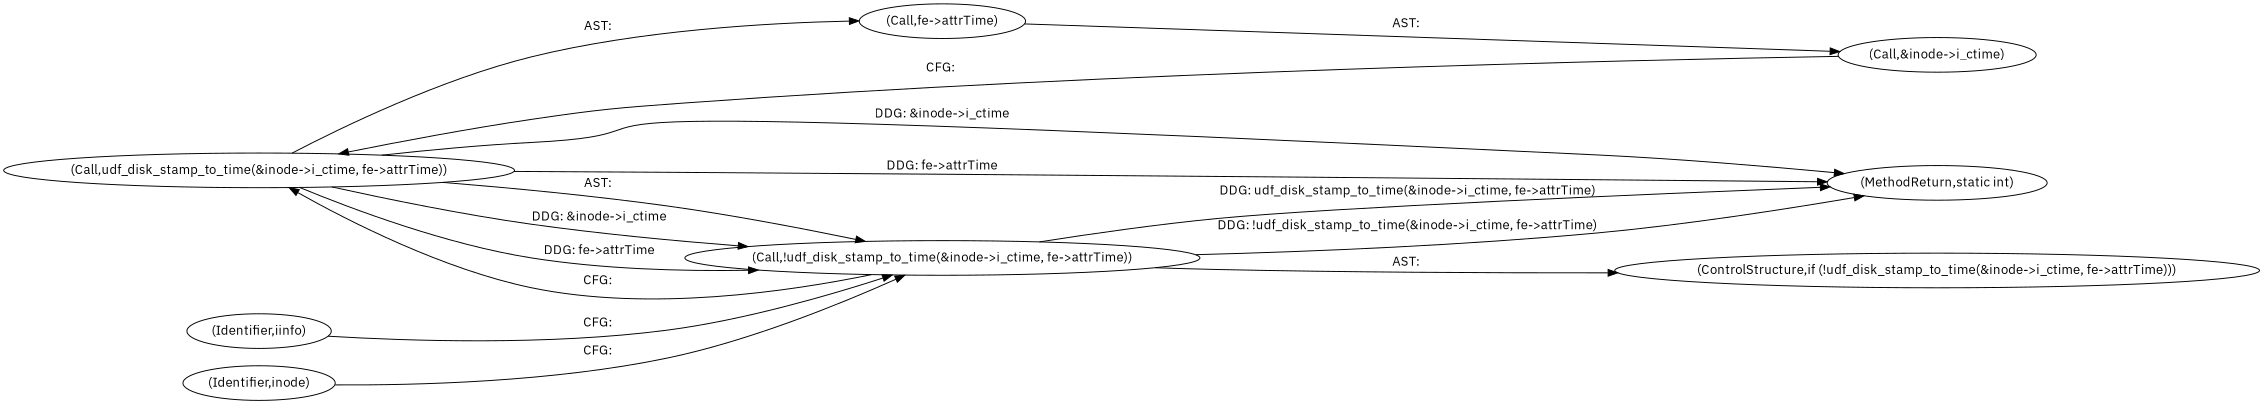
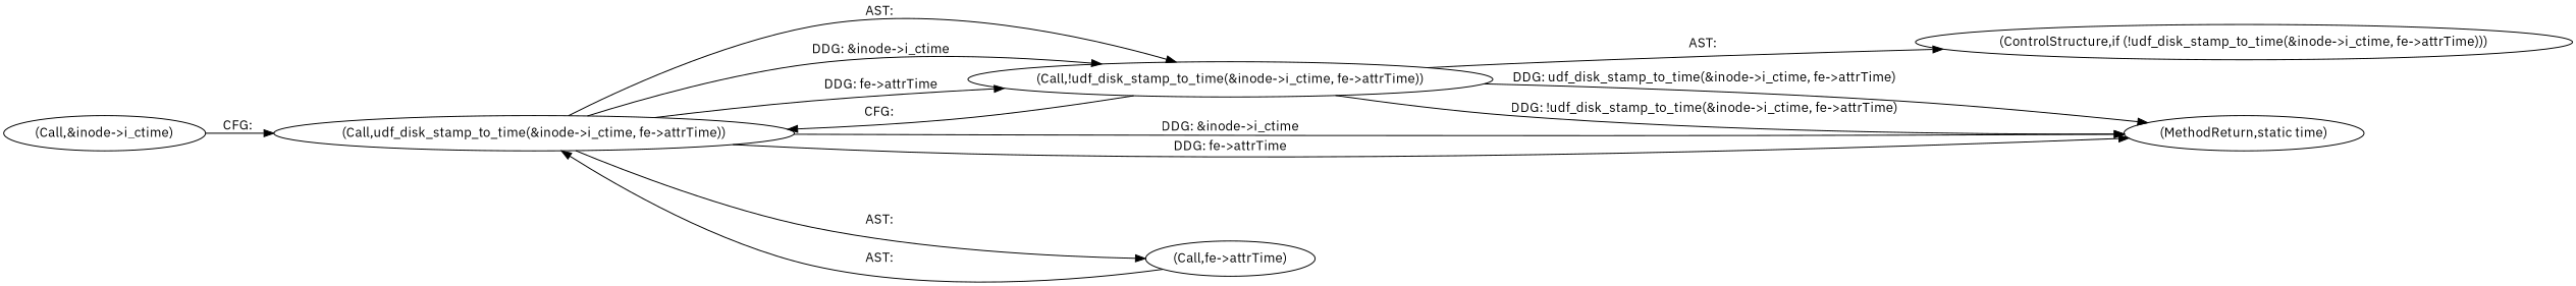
  digraph {
    fontname="IBM Plex Sans"
    rankdir=LR
    node [fontname="IBM Plex Sans"]
    edge [fontname="IBM Plex Sans"]
    n1 [label="(Call,udf_disk_stamp_to_time(&inode->i_ctime, fe->attrTime))"]
    n2 [label="(Call,!udf_disk_stamp_to_time(&inode->i_ctime, fe->attrTime))"]
-   n3 [label="(MethodReturn,static int)"]
+   n3 [label="(MethodReturn,static time)"]
    n4 [label="(Call,fe->attrTime)"]
    n5 [label="(ControlStructure,if (!udf_disk_stamp_to_time(&inode->i_ctime, fe->attrTime)))"]
-   n6 [label="(Identifier,iinfo)"]
-   n7 [label="(Identifier,inode)"]
    n8 [label="(Call,&inode->i_ctime)"]
    n1 -> n2 [label="AST: "]
    n1 -> n2 [label="DDG: &inode->i_ctime"]
    n1 -> n2 [label="DDG: fe->attrTime"]
    n1 -> n3 [label="DDG: &inode->i_ctime"]
    n1 -> n3 [label="DDG: fe->attrTime"]
    n1 -> n4 [label="AST: "]
    n2 -> n1 [label="CFG: "]
    n2 -> n3 [label="DDG: !udf_disk_stamp_to_time(&inode->i_ctime, fe->attrTime)"]
    n2 -> n3 [label="DDG: udf_disk_stamp_to_time(&inode->i_ctime, fe->attrTime)"]
    n2 -> n5 [label="AST: "]
-   n4 -> n8 [label="AST: "]
-   n6 -> n2 [label="CFG: "]
-   n7 -> n2 [label="CFG: "]
+   n4 -> n1 [label="AST: "]
    n8 -> n1 [label="CFG: "]
  }
